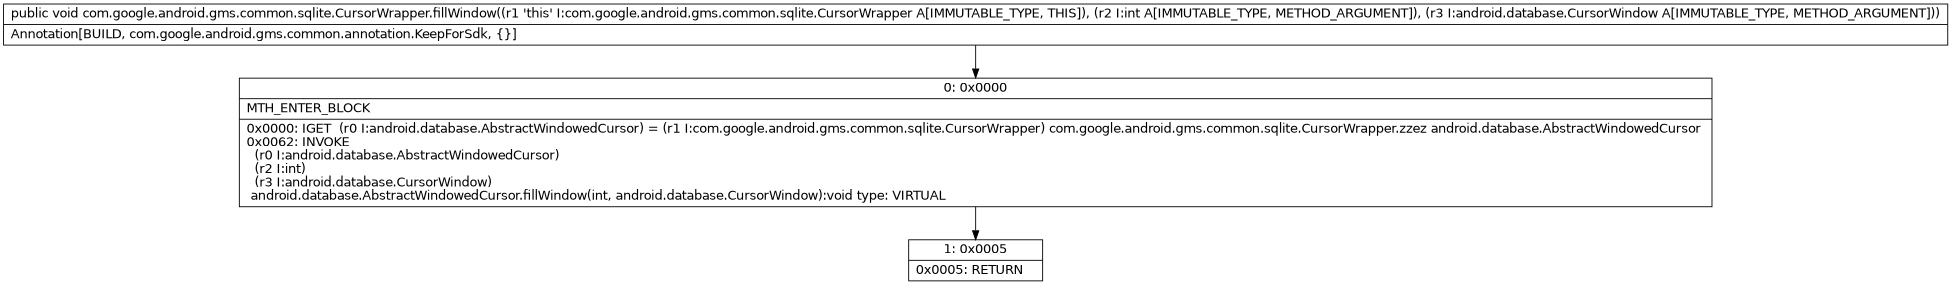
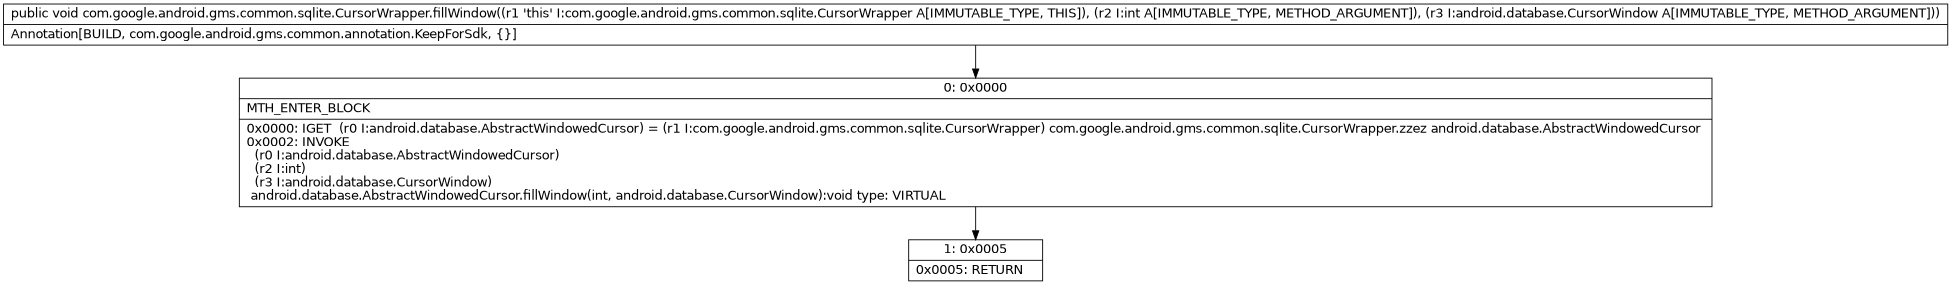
  digraph {
    fontname="DejaVu Sans"
    node [shape=record fontname="DejaVu Sans"]
    edge [fontname="DejaVu Sans"]
-   n1 [label="{0\:\ 0x0000|MTH_ENTER_BLOCK\l|0x0000: IGET  (r0 I:android.database.AbstractWindowedCursor) = (r1 I:com.google.android.gms.common.sqlite.CursorWrapper) com.google.android.gms.common.sqlite.CursorWrapper.zzez android.database.AbstractWindowedCursor \l0x0062: INVOKE  \l  (r0 I:android.database.AbstractWindowedCursor)\l  (r2 I:int)\l  (r3 I:android.database.CursorWindow)\l android.database.AbstractWindowedCursor.fillWindow(int, android.database.CursorWindow):void type: VIRTUAL \l}"]
+   n1 [label="{0\:\ 0x0000|MTH_ENTER_BLOCK\l|0x0000: IGET  (r0 I:android.database.AbstractWindowedCursor) = (r1 I:com.google.android.gms.common.sqlite.CursorWrapper) com.google.android.gms.common.sqlite.CursorWrapper.zzez android.database.AbstractWindowedCursor \l0x0002: INVOKE  \l  (r0 I:android.database.AbstractWindowedCursor)\l  (r2 I:int)\l  (r3 I:android.database.CursorWindow)\l android.database.AbstractWindowedCursor.fillWindow(int, android.database.CursorWindow):void type: VIRTUAL \l}"]
    n2 [label="{1\:\ 0x0005|0x0005: RETURN   \l}"]
    n3 [label="{public void com.google.android.gms.common.sqlite.CursorWrapper.fillWindow((r1 'this' I:com.google.android.gms.common.sqlite.CursorWrapper A[IMMUTABLE_TYPE, THIS]), (r2 I:int A[IMMUTABLE_TYPE, METHOD_ARGUMENT]), (r3 I:android.database.CursorWindow A[IMMUTABLE_TYPE, METHOD_ARGUMENT]))  | Annotation[BUILD, com.google.android.gms.common.annotation.KeepForSdk, \{\}]\l}"]
    n1 -> n2
    n3 -> n1
  }
